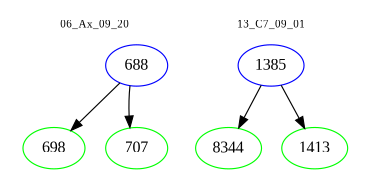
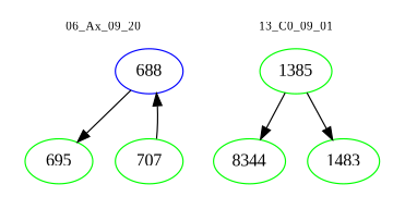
  digraph {
    fontname="Liberation Serif"
    node [color=green fontname="Liberation Serif"]
    edge [color=black fontname="Liberation Serif"]
    n1 [color=blue label=688]
-   n2 [label=698]
+   n2 [label=695]
    n3 [label=707]
-   n4 [color=blue label=1385]
+   n4 [label=1385]
    n5 [label=8344]
-   n6 [label=1413]
+   n6 [label=1483]
    subgraph cluster_1 {
      color=white
      fontsize=10
      label="06_Ax_09_20"
      n1
      n2
      n3
    }
    subgraph cluster_2 {
      color=white
      fontsize=10
-     label="13_C7_09_01"
+     label="13_C0_09_01"
      n4
      n5
      n6
    }
    n1 -> n2
-   n1 -> n3
+   n3 -> n1
    n4 -> n5
    n4 -> n6
  }
